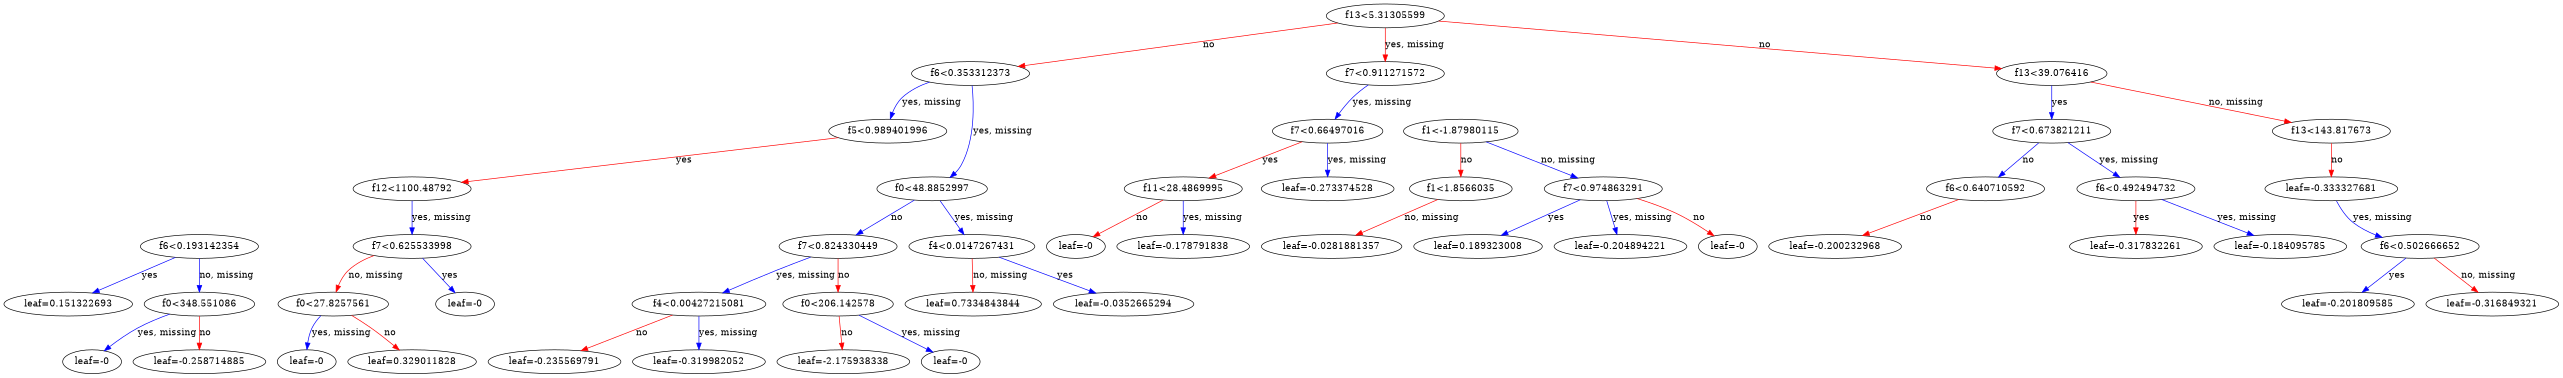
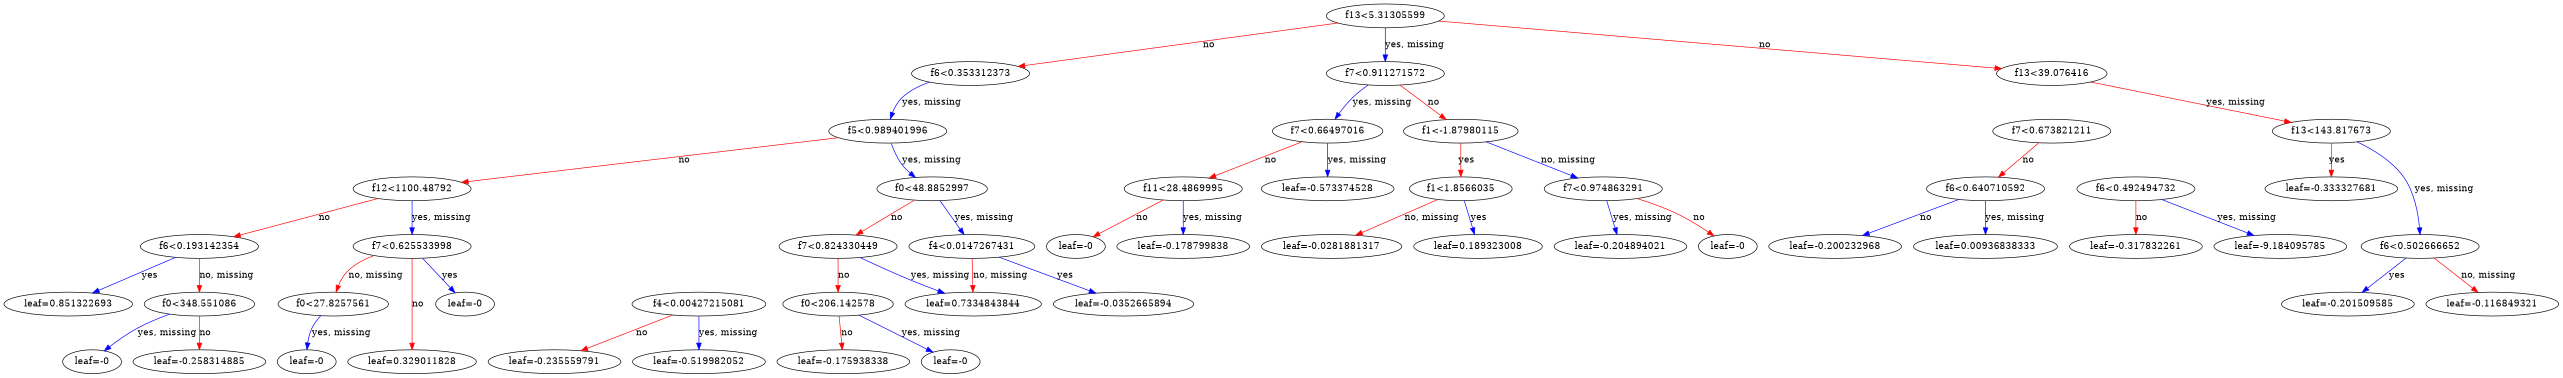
  digraph {
    rankdir=UT
    edge [color="#0000FF"]
    n1 [label="f6<0.353312373"]
    n2 [label="f5<0.989401996"]
    n3 [label="f0<48.8852997"]
    n4 [label="f12<1100.48792"]
    n5 [label="f13<5.31305599"]
    n6 [label="f7<0.911271572"]
    n7 [label="f13<39.076416"]
    n8 [label="f4<0.0147267431"]
    n9 [label="f7<0.824330449"]
    n10 [label="f7<0.625533998"]
    n11 [label="f6<0.193142354"]
    n12 [label="f7<0.66497016"]
    n13 [label="f1<-1.87980115"]
    n14 [label="f7<0.673821211"]
    n15 [label="f13<143.817673"]
-   n16 [label="leaf=-0.0352665294"]
+   n16 [label="leaf=-0.0352665894"]
    n17 [label="leaf=0.7334843844"]
    n18 [label="f4<0.00427215081"]
    n19 [label="f0<206.142578"]
    n20 [label="leaf=-0"]
    n21 [label="f0<27.8257561"]
-   n22 [label="leaf=0.151322693"]
+   n22 [label="leaf=0.851322693"]
    n23 [label="f0<348.551086"]
-   n24 [label="leaf=-0.319982052"]
-   n25 [label="leaf=-0.235569791"]
+   n24 [label="leaf=-0.519982052"]
+   n25 [label="leaf=-0.235559791"]
    n26 [label="leaf=-0"]
-   n27 [label="leaf=-2.175938338"]
+   n27 [label="leaf=-0.175938338"]
    n28 [label="leaf=-0"]
    n29 [label="leaf=0.329011828"]
    n30 [label="leaf=-0"]
-   n31 [label="leaf=-0.258714885"]
-   n32 [label="leaf=-0.273374528"]
+   n31 [label="leaf=-0.258314885"]
+   n32 [label="leaf=-0.573374528"]
    n33 [label="f11<28.4869995"]
    n34 [label="f7<0.974863291"]
    n35 [label="f1<1.8566035"]
    n36 [label="f6<0.492494732"]
    n37 [label="f6<0.640710592"]
    n38 [label="f6<0.502666652"]
    n39 [label="leaf=-0.333327681"]
-   n40 [label="leaf=-0.178791838"]
+   n40 [label="leaf=-0.178799838"]
    n41 [label="leaf=-0"]
-   n42 [label="leaf=-0.204894221"]
+   n42 [label="leaf=-0.204894021"]
    n43 [label="leaf=-0"]
    n44 [label="leaf=0.189323008"]
-   n45 [label="leaf=-0.0281881357"]
-   n46 [label="leaf=-0.184095785"]
+   n45 [label="leaf=-0.0281881317"]
+   n46 [label="leaf=-9.184095785"]
    n47 [label="leaf=-0.317832261"]
+   n48 [label="leaf=0.00936838333"]
    n49 [label="leaf=-0.200232968"]
-   n50 [label="leaf=-0.201809585"]
-   n51 [label="leaf=-0.316849321"]
+   n50 [label="leaf=-0.201509585"]
+   n51 [label="leaf=-0.116849321"]
    n1 -> n2 [label="yes, missing"]
-   n1 -> n3 [label="yes, missing"]
-   n2 -> n4 [color="#FF0000" label=yes]
+   n2 -> n3 [label="yes, missing"]
+   n2 -> n4 [color="#FF0000" label=no]
    n3 -> n8 [label="yes, missing"]
-   n3 -> n9 [label=no]
+   n3 -> n9 [color="#FF0000" label=no]
    n4 -> n10 [label="yes, missing"]
+   n4 -> n11 [color="#FF0000" label=no]
    n5 -> n1 [color="#FF0000" label=no]
-   n5 -> n6 [color="#FF0000" label="yes, missing"]
+   n5 -> n6 [label="yes, missing"]
    n5 -> n7 [color="#FF0000" label=no]
    n6 -> n12 [label="yes, missing"]
-   n7 -> n14 [label=yes]
-   n7 -> n15 [color="#FF0000" label="no, missing"]
+   n6 -> n13 [color="#FF0000" label=no]
+   n7 -> n15 [color="#FF0000" label="yes, missing"]
    n8 -> n16 [label=yes]
    n8 -> n17 [color="#FF0000" label="no, missing"]
-   n9 -> n18 [label="yes, missing"]
+   n9 -> n17 [label="yes, missing"]
    n9 -> n19 [color="#FF0000" label=no]
    n10 -> n20 [label=yes]
    n10 -> n21 [color="#FF0000" label="no, missing"]
    n11 -> n22 [label=yes]
-   n11 -> n23 [label="no, missing"]
+   n11 -> n23 [color="#FF0000" label="no, missing"]
    n12 -> n32 [label="yes, missing"]
-   n12 -> n33 [color="#FF0000" label=yes]
+   n12 -> n33 [color="#FF0000" label=no]
    n13 -> n34 [label="no, missing"]
-   n13 -> n35 [color="#FF0000" label=no]
-   n14 -> n36 [label="yes, missing"]
-   n14 -> n37 [label=no]
-   n39 -> n38 [label="yes, missing"]
-   n15 -> n39 [color="#FF0000" label=no]
+   n13 -> n35 [color="#FF0000" label=yes]
+   n14 -> n37 [color="#FF0000" label=no]
+   n15 -> n38 [label="yes, missing"]
+   n15 -> n39 [color="#FF0000" label=yes]
    n18 -> n24 [label="yes, missing"]
    n18 -> n25 [color="#FF0000" label=no]
    n19 -> n26 [label="yes, missing"]
    n19 -> n27 [color="#FF0000" label=no]
    n21 -> n28 [label="yes, missing"]
-   n21 -> n29 [color="#FF0000" label=no]
+   n10 -> n29 [color="#FF0000" label=no]
    n23 -> n30 [label="yes, missing"]
    n23 -> n31 [color="#FF0000" label=no]
    n33 -> n40 [label="yes, missing"]
    n33 -> n41 [color="#FF0000" label=no]
    n34 -> n42 [label="yes, missing"]
    n34 -> n43 [color="#FF0000" label=no]
-   n34 -> n44 [label=yes]
+   n35 -> n44 [label=yes]
    n35 -> n45 [color="#FF0000" label="no, missing"]
    n36 -> n46 [label="yes, missing"]
-   n36 -> n47 [color="#FF0000" label=yes]
-   n37 -> n49 [color="#FF0000" label=no]
+   n36 -> n47 [color="#FF0000" label=no]
+   n37 -> n48 [label="yes, missing"]
+   n37 -> n49 [label=no]
    n38 -> n50 [label=yes]
    n38 -> n51 [color="#FF0000" label="no, missing"]
  }
